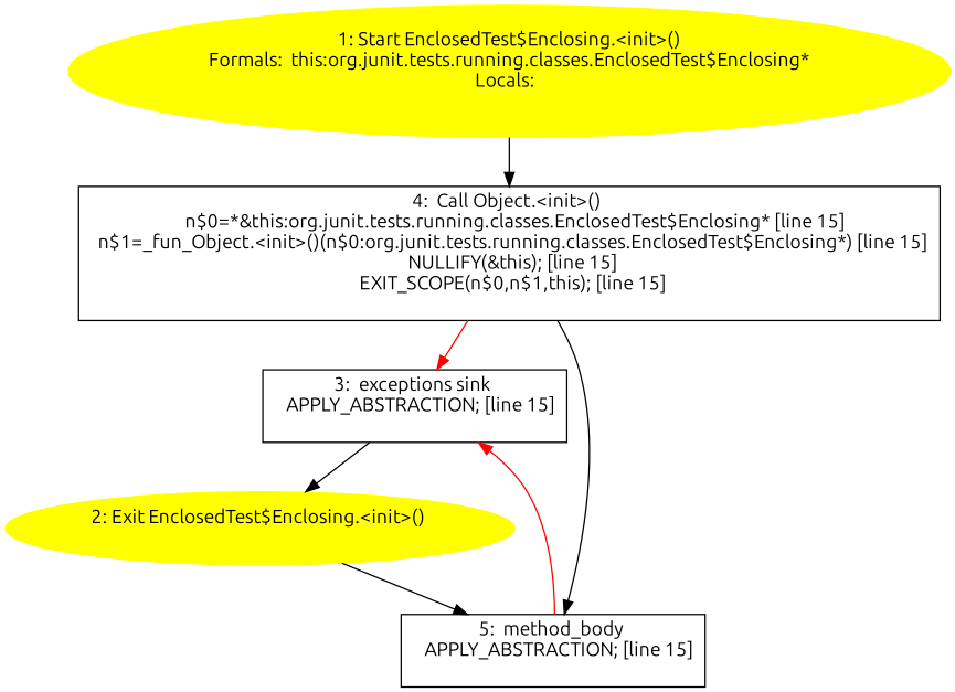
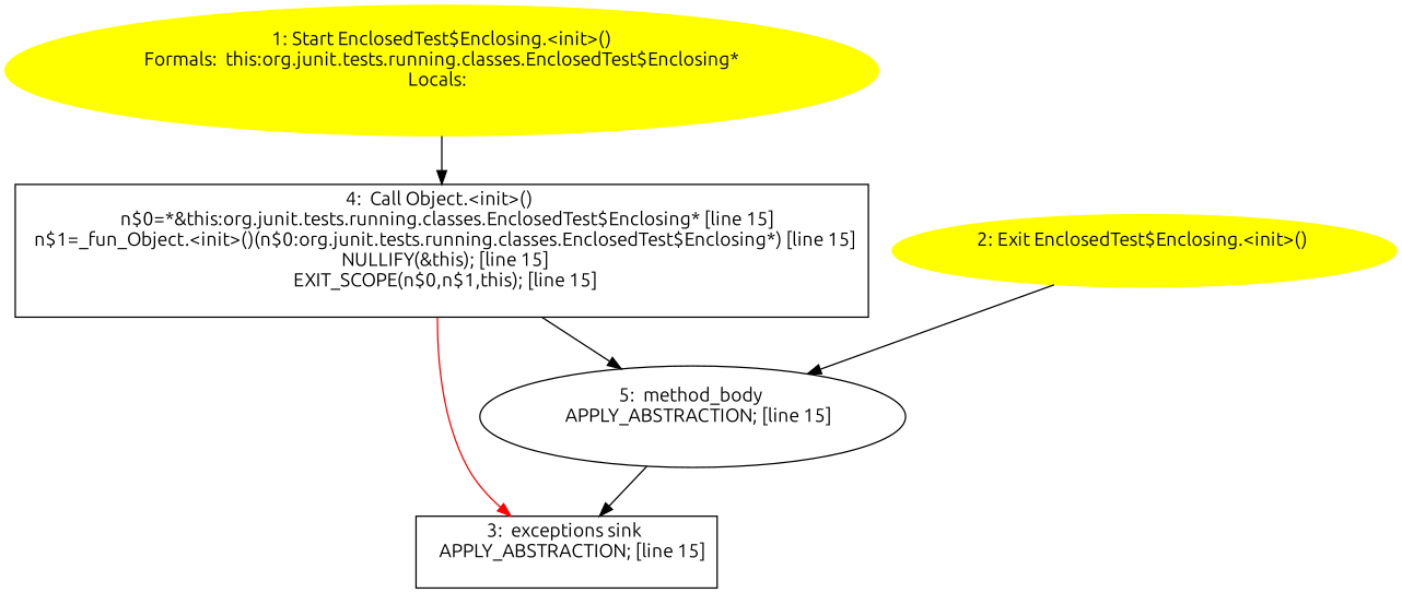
  digraph {
    fontname=Ubuntu
    node [fontname=Ubuntu shape=box]
    edge [fontname=Ubuntu]
    n1 [color=yellow label="1: Start EnclosedTest$Enclosing.<init>()\nFormals:  this:org.junit.tests.running.classes.EnclosedTest$Enclosing*\nLocals:  \n  " style=filled shape=""]
    n2 [label="4:  Call Object.<init>() \n   n$0=*&this:org.junit.tests.running.classes.EnclosedTest$Enclosing* [line 15]\n  n$1=_fun_Object.<init>()(n$0:org.junit.tests.running.classes.EnclosedTest$Enclosing*) [line 15]\n  NULLIFY(&this); [line 15]\n  EXIT_SCOPE(n$0,n$1,this); [line 15]\n "]
    n3 [label="3:  exceptions sink \n   APPLY_ABSTRACTION; [line 15]\n "]
-   n4 [label="5:  method_body \n   APPLY_ABSTRACTION; [line 15]\n "]
+   n4 [label="5:  method_body \n   APPLY_ABSTRACTION; [line 15]\n " shape=ellipse]
    n5 [color=yellow label="2: Exit EnclosedTest$Enclosing.<init>() \n  " style=filled shape=""]
    n1 -> n2
    n2 -> n3 [color=red]
    n2 -> n4
-   n3 -> n5
-   n4 -> n3 [color=red]
+   n4 -> n3 [color=black]
    n5 -> n4
  }
